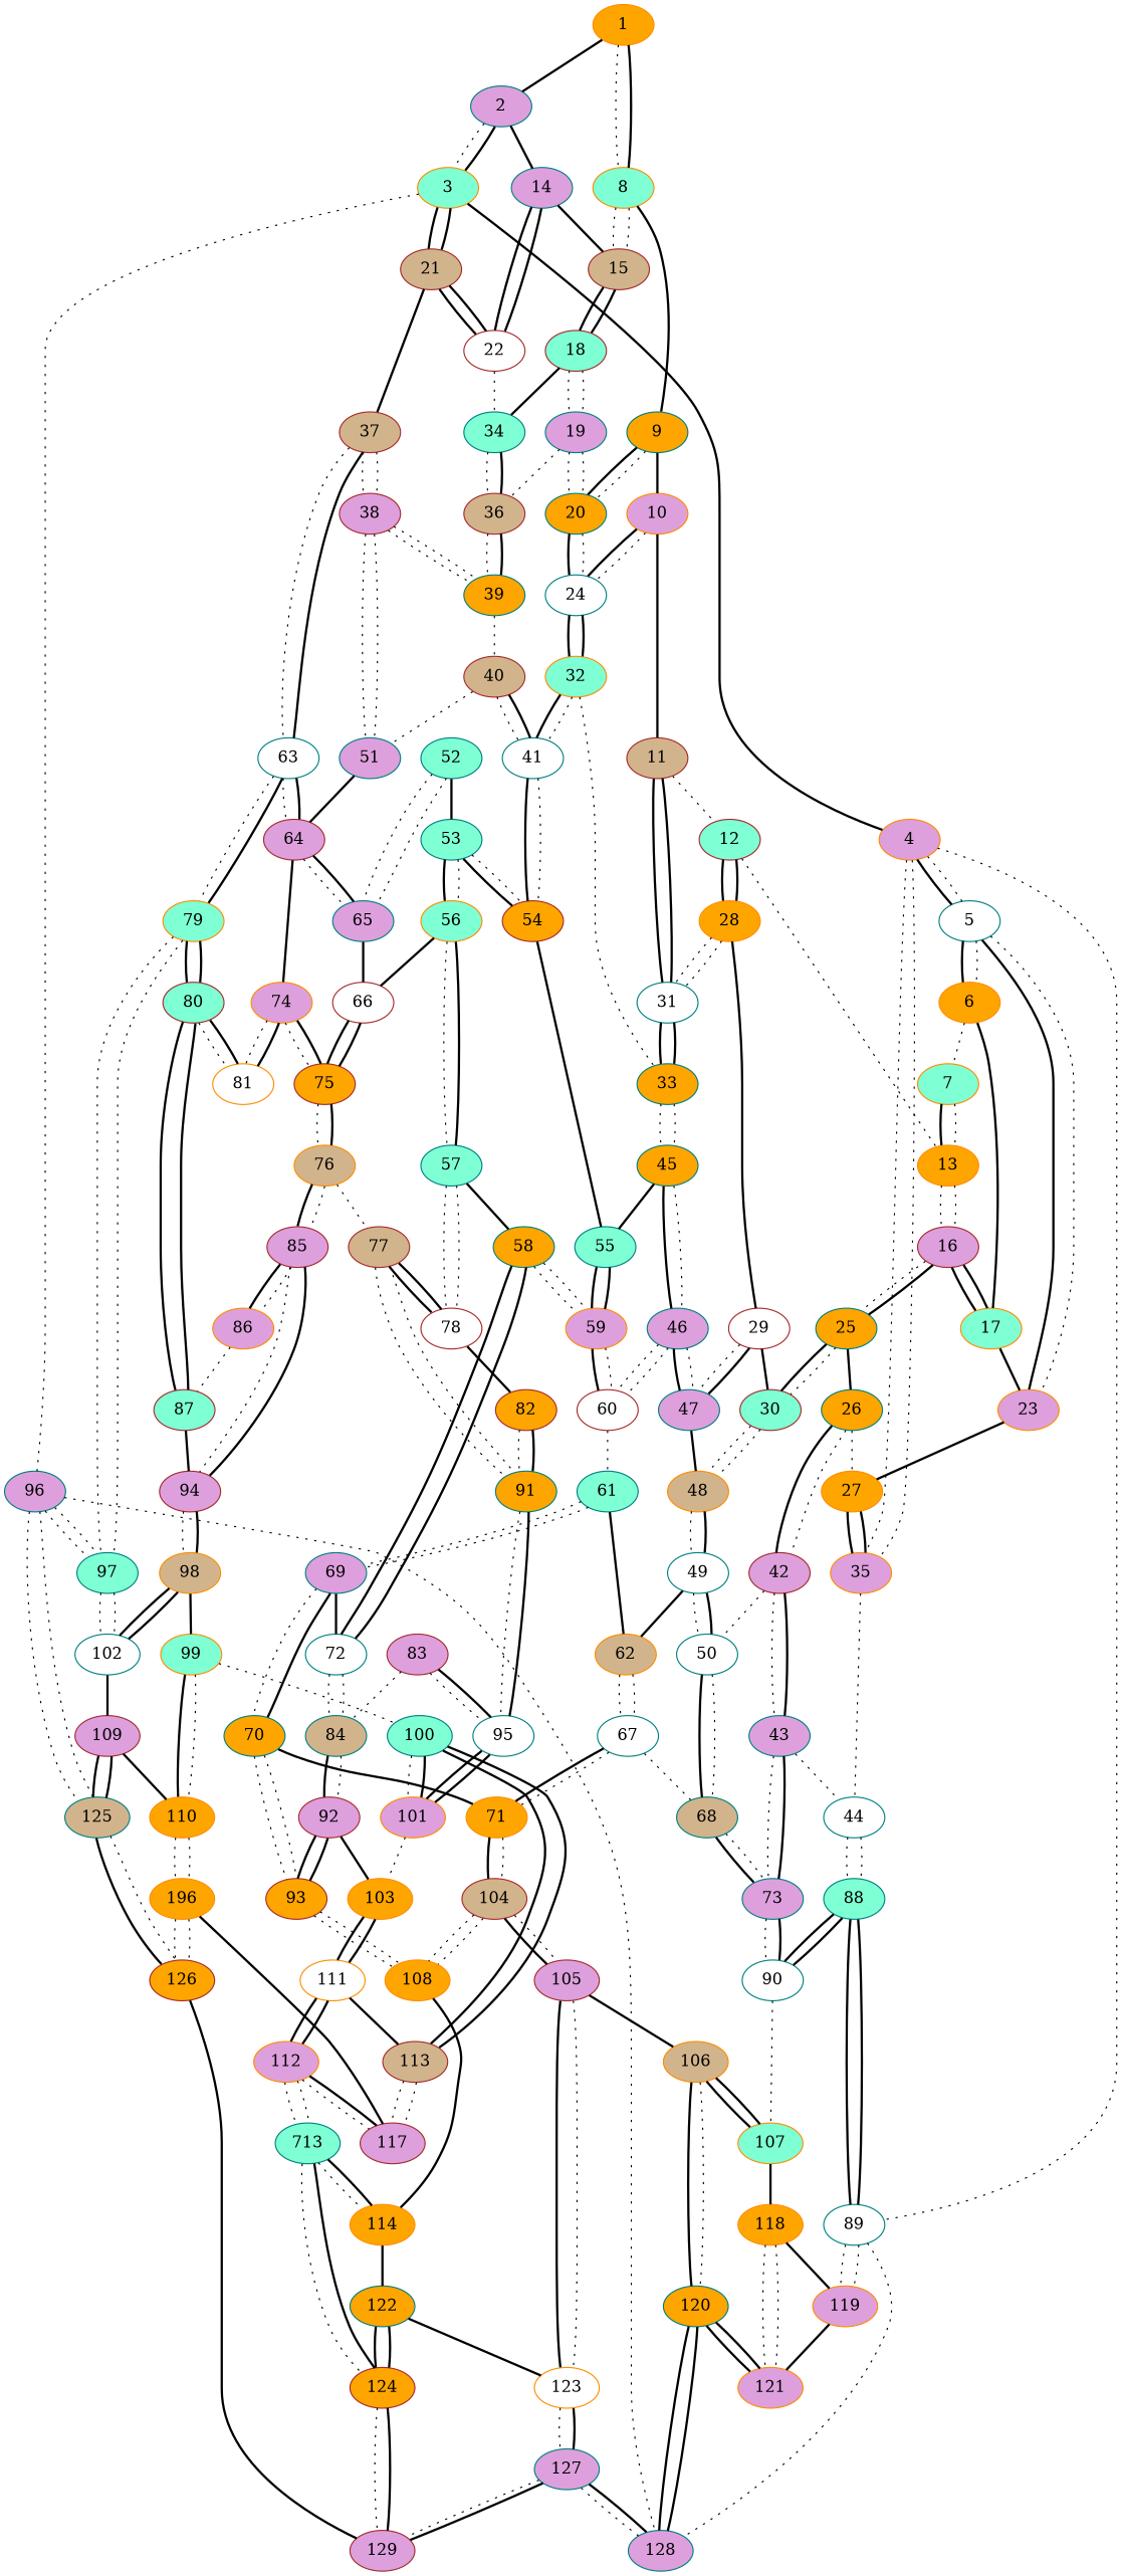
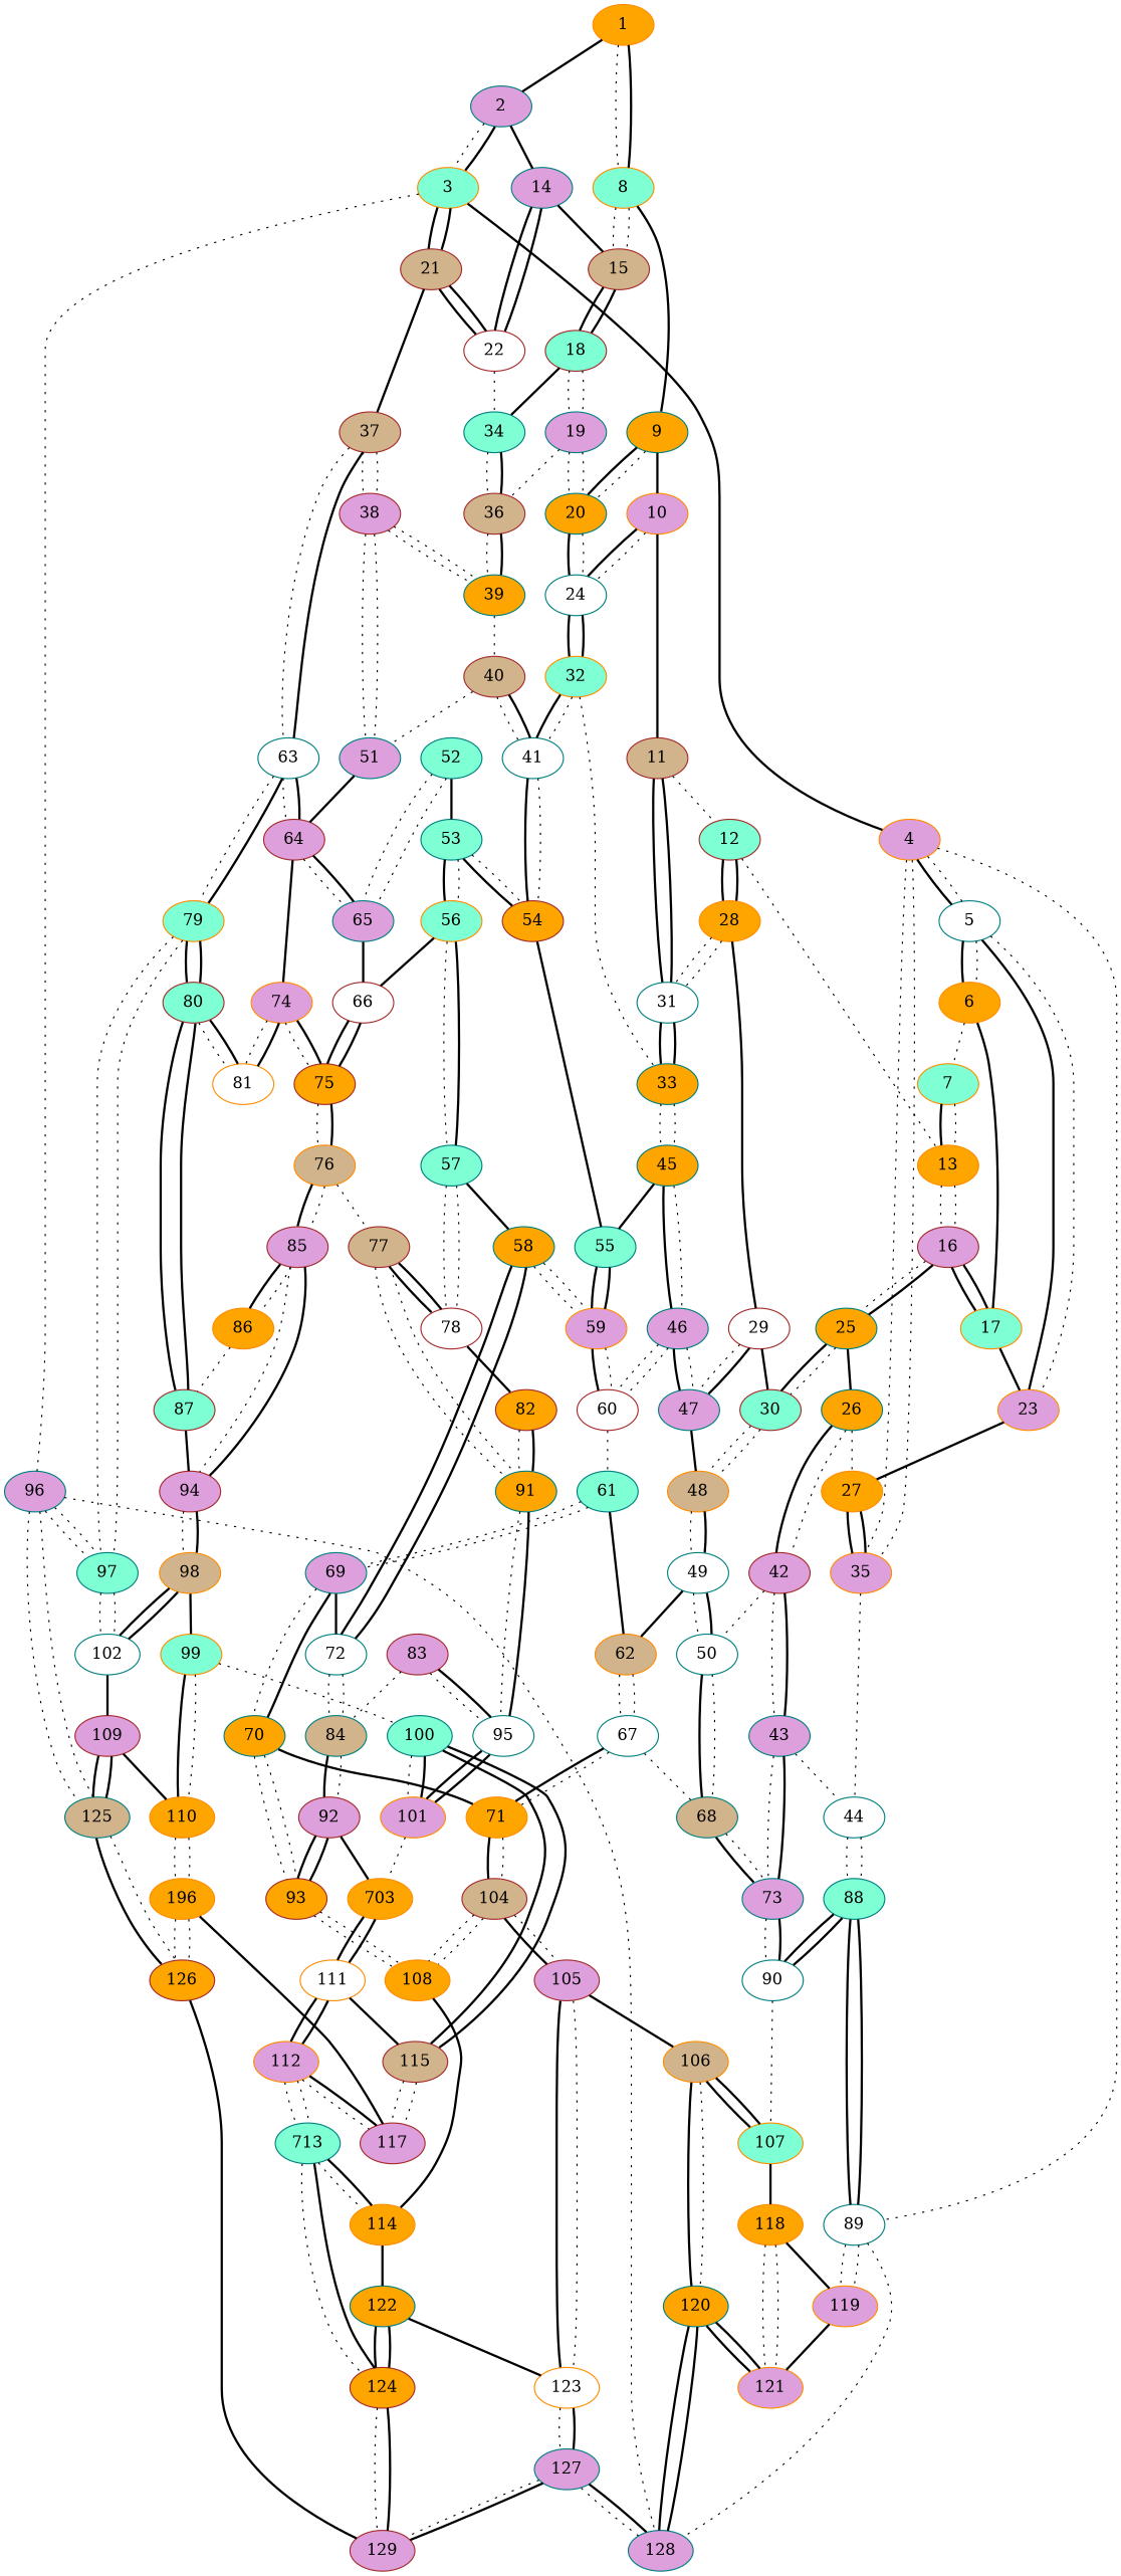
  graph {
    node [color=teal fillcolor=plum style=filled]
    edge [style=bold]
    1 [color=darkorange fillcolor=orange]
    2
    8 [color=darkorange fillcolor=aquamarine]
    3 [color=darkorange fillcolor=aquamarine]
    14
    9 [fillcolor=orange]
    15 [color=brown fillcolor=tan]
    4 [color=darkorange]
    21 [color=brown fillcolor=tan]
    96
    22 [color=brown fillcolor=white]
    5 [fillcolor=white]
    35 [color=darkorange]
    89 [fillcolor=white]
    37 [color=brown fillcolor=tan]
    97 [fillcolor=aquamarine]
    128
    125 [fillcolor=tan]
    6 [color=darkorange fillcolor=orange]
    23 [color=darkorange]
    44 [fillcolor=white]
    119 [color=darkorange]
    7 [color=darkorange fillcolor=aquamarine]
    17 [color=darkorange fillcolor=aquamarine]
    27 [color=darkorange fillcolor=orange]
    13 [color=darkorange fillcolor=orange]
    16 [color=brown]
    10 [color=darkorange]
    20 [fillcolor=orange]
    18 [color=brown fillcolor=aquamarine]
    11 [color=brown fillcolor=tan]
    24 [fillcolor=white]
    12 [color=brown fillcolor=aquamarine]
    31 [fillcolor=white]
    32 [color=darkorange fillcolor=aquamarine]
    28 [color=darkorange fillcolor=orange]
    33 [fillcolor=orange]
    29 [color=brown fillcolor=white]
    25 [fillcolor=orange]
    34 [fillcolor=aquamarine]
    19
    26 [fillcolor=orange]
    30 [color=brown fillcolor=aquamarine]
    36 [color=brown fillcolor=tan]
    39 [fillcolor=orange]
    38 [color=brown]
    63 [fillcolor=white]
    41 [fillcolor=white]
    42 [color=brown]
    48 [color=darkorange fillcolor=tan]
    43
    50 [fillcolor=white]
    47
    49 [fillcolor=white]
    45 [fillcolor=orange]
    54 [color=brown fillcolor=orange]
    46
    55 [fillcolor=aquamarine]
    88 [fillcolor=aquamarine]
    40 [color=brown fillcolor=tan]
    51
    64 [color=brown]
    79 [color=darkorange fillcolor=aquamarine]
    73
    68 [fillcolor=tan]
    90 [fillcolor=white]
    60 [color=brown fillcolor=white]
    59 [color=darkorange]
    61 [fillcolor=aquamarine]
    62 [color=darkorange fillcolor=tan]
    67 [fillcolor=white]
    52 [fillcolor=aquamarine]
    53 [fillcolor=aquamarine]
    65
    56 [color=darkorange fillcolor=aquamarine]
    66 [color=brown fillcolor=white]
    57 [fillcolor=aquamarine]
    58 [fillcolor=orange]
    78 [color=brown fillcolor=white]
    75 [color=brown fillcolor=orange]
    72 [fillcolor=white]
    82 [color=brown fillcolor=orange]
    84 [fillcolor=tan]
    69
    70 [fillcolor=orange]
    71 [color=darkorange fillcolor=orange]
    74 [color=darkorange]
    80 [color=brown fillcolor=aquamarine]
    81 [color=darkorange fillcolor=white]
    76 [color=darkorange fillcolor=tan]
    104 [color=brown fillcolor=tan]
    93 [color=brown fillcolor=orange]
    108 [color=darkorange fillcolor=orange]
    105 [color=brown]
    92 [color=brown]
    107 [color=darkorange fillcolor=aquamarine]
    77 [color=brown fillcolor=tan]
    85 [color=brown]
    91 [fillcolor=orange]
-   86 [color=darkorange]
+   86 [color=darkorange fillcolor=orange]
    94 [color=brown]
    95 [fillcolor=white]
    87 [color=brown fillcolor=aquamarine]
    102 [fillcolor=white]
    83 [color=brown]
    101 [color=darkorange]
-   103 [color=darkorange fillcolor=orange]
+   103 [color=darkorange fillcolor=orange label=703]
    98 [color=darkorange fillcolor=tan]
    121 [color=darkorange]
    118 [color=darkorange fillcolor=orange]
    111 [color=darkorange fillcolor=white]
    114 [color=darkorange fillcolor=orange]
    99 [color=darkorange fillcolor=aquamarine]
    126 [color=brown fillcolor=orange]
    109 [color=brown]
    100 [fillcolor=aquamarine]
    110 [color=darkorange fillcolor=orange]
-   115 [color=brown fillcolor=tan label=113]
+   115 [color=brown fillcolor=tan]
    n119 [color=darkorange fillcolor=orange label=196]
    117 [color=brown]
    112 [color=darkorange]
    106 [color=darkorange fillcolor=tan]
    123 [color=darkorange fillcolor=white]
    120 [fillcolor=orange]
    127
    122 [fillcolor=orange]
    n127 [fillcolor=aquamarine label=713]
    124 [color=brown fillcolor=orange]
    129 [color=brown]
    1 -- 2
    1 -- 8 [style=dotted]
    1 -- 8
    2 -- 3 [style=dotted]
    2 -- 3
    2 -- 14
    8 -- 9
    8 -- 15 [style=dotted]
    8 -- 15 [style=dotted]
    3 -- 4
    3 -- 21
    3 -- 21
    3 -- 96 [style=dotted]
    14 -- 15
    14 -- 22
    14 -- 22
    9 -- 10
    9 -- 20
    9 -- 20 [style=dotted]
    15 -- 18
    15 -- 18
    4 -- 5
    4 -- 5 [style=dotted]
    4 -- 35 [style=dotted]
    4 -- 35 [style=dotted]
    4 -- 89 [style=dotted]
    21 -- 22
    21 -- 22
    21 -- 37
    96 -- 97 [style=dotted]
    96 -- 97 [style=dotted]
    96 -- 128 [style=dotted]
    96 -- 125 [style=dotted]
    96 -- 125 [style=dotted]
    22 -- 34 [style=dotted]
    5 -- 6
    5 -- 6 [style=dotted]
    5 -- 23
    5 -- 23 [style=dotted]
    35 -- 44 [style=dotted]
    89 -- 128 [style=dotted]
    89 -- 119 [style=dotted]
    89 -- 119 [style=dotted]
    37 -- 38 [style=dotted]
    37 -- 38 [style=dotted]
    37 -- 63 [style=dotted]
    37 -- 63
    97 -- 102 [style=dotted]
    97 -- 102 [style=dotted]
    125 -- 126
    125 -- 126 [style=dotted]
    6 -- 7 [style=dotted]
    6 -- 17
    23 -- 27
    44 -- 88 [style=dotted]
    44 -- 88 [style=dotted]
    119 -- 121
    7 -- 13
    7 -- 13 [style=dotted]
    17 -- 23
    27 -- 35
    27 -- 35
    13 -- 16 [style=dotted]
    13 -- 16 [style=dotted]
    16 -- 17
    16 -- 17
    16 -- 25 [style=dotted]
    16 -- 25
    10 -- 11
    10 -- 24
    10 -- 24 [style=dotted]
    20 -- 24
    20 -- 24 [style=dotted]
    18 -- 34
    18 -- 19 [style=dotted]
    18 -- 19 [style=dotted]
    11 -- 12 [style=dotted]
    11 -- 31
    11 -- 31
    24 -- 32
    24 -- 32
    12 -- 13 [style=dotted]
    12 -- 28
    12 -- 28
    31 -- 33
    31 -- 33
    32 -- 33 [style=dotted]
    32 -- 41
    32 -- 41 [style=dotted]
    28 -- 31 [style=dotted]
    28 -- 31 [style=dotted]
    28 -- 29
    33 -- 45 [style=dotted]
    33 -- 45 [style=dotted]
    29 -- 30
    29 -- 47 [style=dotted]
    29 -- 47
    25 -- 26
    25 -- 30
    25 -- 30 [style=dotted]
    34 -- 36 [style=dotted]
    34 -- 36
    19 -- 20 [style=dotted]
    19 -- 20 [style=dotted]
    19 -- 36 [style=dotted]
    26 -- 27 [style=dotted]
    26 -- 42
    26 -- 42 [style=dotted]
    30 -- 48 [style=dotted]
    30 -- 48 [style=dotted]
    36 -- 39 [style=dotted]
    36 -- 39
    39 -- 40 [style=dotted]
    38 -- 39 [style=dotted]
    38 -- 39 [style=dotted]
    38 -- 51 [style=dotted]
    38 -- 51 [style=dotted]
    63 -- 64 [style=dotted]
    63 -- 64
    63 -- 79 [style=dotted]
    63 -- 79
    41 -- 54
    41 -- 54 [style=dotted]
    42 -- 43 [style=dotted]
    42 -- 43
    42 -- 50 [style=dotted]
    48 -- 49 [style=dotted]
    48 -- 49
    43 -- 44 [style=dotted]
    43 -- 73 [style=dotted]
    43 -- 73
    50 -- 68
    50 -- 68 [style=dotted]
    47 -- 48
    49 -- 50 [style=dotted]
    49 -- 50
    49 -- 62
    45 -- 46
    45 -- 46 [style=dotted]
    45 -- 55
    54 -- 55
    46 -- 47
    46 -- 47 [style=dotted]
    46 -- 60 [style=dotted]
    46 -- 60 [style=dotted]
    55 -- 59
    55 -- 59
    88 -- 89
    88 -- 89
    88 -- 90
    88 -- 90
    40 -- 41 [style=dotted]
    40 -- 41
    40 -- 51 [style=dotted]
    51 -- 64
    64 -- 65 [style=dotted]
    64 -- 65
    64 -- 74
    79 -- 97 [style=dotted]
    79 -- 97 [style=dotted]
    79 -- 80
    79 -- 80
    73 -- 90 [style=dotted]
    73 -- 90
    68 -- 73
    68 -- 73 [style=dotted]
    90 -- 107 [style=dotted]
    60 -- 61 [style=dotted]
    59 -- 60
    59 -- 60 [style=dotted]
    61 -- 62
    61 -- 69 [style=dotted]
    61 -- 69 [style=dotted]
    62 -- 67 [style=dotted]
    62 -- 67 [style=dotted]
    67 -- 68 [style=dotted]
    67 -- 71
    67 -- 71 [style=dotted]
    52 -- 53
    52 -- 65 [style=dotted]
    52 -- 65 [style=dotted]
    53 -- 54
    53 -- 54 [style=dotted]
    53 -- 56
    53 -- 56 [style=dotted]
    65 -- 66
    56 -- 66
    56 -- 57 [style=dotted]
    56 -- 57
    66 -- 75
    66 -- 75
    57 -- 58
    57 -- 78 [style=dotted]
    57 -- 78 [style=dotted]
    58 -- 59 [style=dotted]
    58 -- 59 [style=dotted]
    58 -- 72
    58 -- 72
    78 -- 82
    75 -- 76 [style=dotted]
    75 -- 76
    72 -- 84 [style=dotted]
    72 -- 84 [style=dotted]
    82 -- 91 [style=dotted]
    82 -- 91
    84 -- 92
    84 -- 92 [style=dotted]
    69 -- 72
    69 -- 70 [style=dotted]
    69 -- 70
    70 -- 71
    70 -- 93 [style=dotted]
    70 -- 93 [style=dotted]
    71 -- 104
    71 -- 104 [style=dotted]
    74 -- 75 [style=dotted]
    74 -- 75
    74 -- 81 [style=dotted]
    74 -- 81
    80 -- 81 [style=dotted]
    80 -- 81
    80 -- 87
    80 -- 87
    76 -- 77 [style=dotted]
    76 -- 85
    76 -- 85 [style=dotted]
    104 -- 108 [style=dotted]
    104 -- 108 [style=dotted]
    104 -- 105
    104 -- 105 [style=dotted]
    93 -- 108 [style=dotted]
    93 -- 108 [style=dotted]
    108 -- 114
    105 -- 106
    105 -- 123
    105 -- 123 [style=dotted]
    92 -- 93
    92 -- 93
    92 -- 103
    107 -- 118
    77 -- 78
    77 -- 78
    77 -- 91 [style=dotted]
    77 -- 91 [style=dotted]
    85 -- 86
    85 -- 86 [style=dotted]
    85 -- 94 [style=dotted]
    85 -- 94
    91 -- 95 [style=dotted]
    91 -- 95
    86 -- 87 [style=dotted]
    94 -- 98 [style=dotted]
    94 -- 98
    95 -- 101
    95 -- 101
    87 -- 94
    102 -- 109
    83 -- 84 [style=dotted]
    83 -- 95 [style=dotted]
    83 -- 95
    101 -- 103 [style=dotted]
    103 -- 111
    103 -- 111
    98 -- 102
    98 -- 102
    98 -- 99
    118 -- 119
    118 -- 121 [style=dotted]
    118 -- 121 [style=dotted]
    111 -- 115
    111 -- 112
    111 -- 112
    114 -- 122
    99 -- 100 [style=dotted]
    99 -- 110
    99 -- 110 [style=dotted]
    126 -- 129
    109 -- 125
    109 -- 125
    109 -- 110
    100 -- 101 [style=dotted]
    100 -- 101
    100 -- 115
    100 -- 115
    110 -- n119 [style=dotted]
    110 -- n119 [style=dotted]
    115 -- 117 [style=dotted]
    115 -- 117 [style=dotted]
    n119 -- 126 [style=dotted]
    n119 -- 126 [style=dotted]
    n119 -- 117
    112 -- 117 [style=dotted]
    112 -- 117
    112 -- n127 [style=dotted]
    112 -- n127 [style=dotted]
    106 -- 107
    106 -- 107
    106 -- 120
    106 -- 120 [style=dotted]
    123 -- 127 [style=dotted]
    123 -- 127
    120 -- 128
    120 -- 128
    120 -- 121
    120 -- 121
    127 -- 128 [style=dotted]
    127 -- 128
    127 -- 129 [style=dotted]
    127 -- 129
    122 -- 123
    122 -- 124
    122 -- 124
    n127 -- 114 [style=dotted]
    n127 -- 114
    n127 -- 124 [style=dotted]
    n127 -- 124
    124 -- 129 [style=dotted]
    124 -- 129
  }
